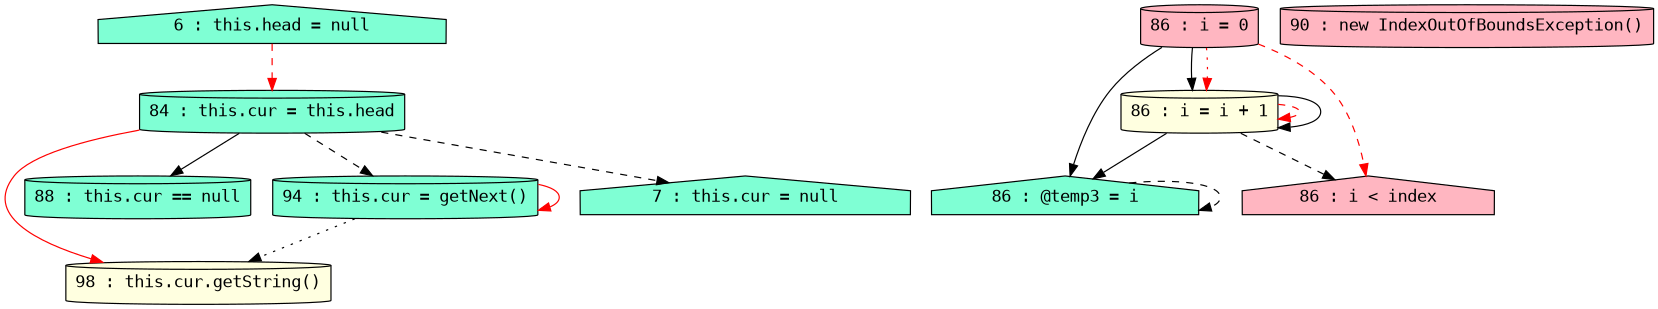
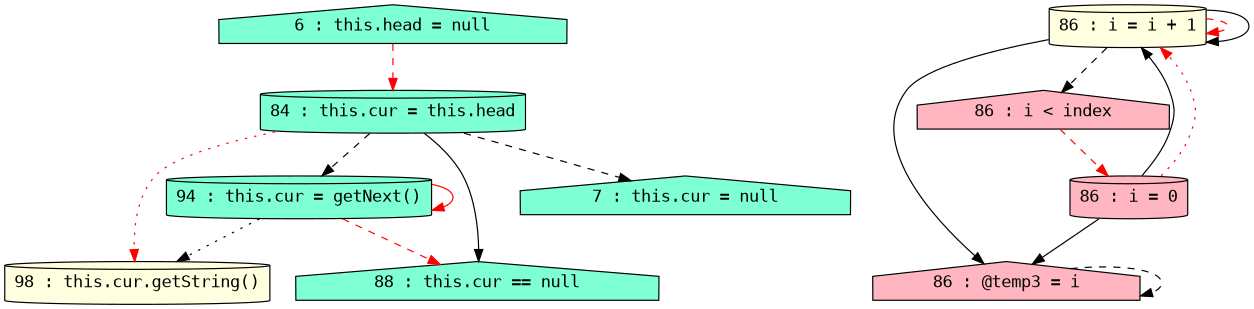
  digraph {
    fontname="DejaVu Sans Mono"
    node [fillcolor=aquamarine fontname="DejaVu Sans Mono" shape=cylinder style=filled]
    edge [color=black fontname="DejaVu Sans Mono" style=dashed]
    "6 : this.head = null" [shape=house]
    "84 : this.cur = this.head"
    "98 : this.cur.getString()" [fillcolor=lightyellow]
-   "88 : this.cur == null"
+   "88 : this.cur == null" [shape=house]
    "94 : this.cur = getNext()"
    "7 : this.cur = null" [shape=house]
    "86 : i = i + 1" [fillcolor=lightyellow]
    "86 : i = 0" [fillcolor=lightpink]
-   "86 : @temp3 = i" [shape=house]
+   "86 : @temp3 = i" [fillcolor=lightpink shape=house]
    "86 : i < index" [fillcolor=lightpink shape=house]
-   "90 : new IndexOutOfBoundsException()" [fillcolor=lightpink]
    "6 : this.head = null" -> "84 : this.cur = this.head" [color=red]
-   "84 : this.cur = this.head" -> "98 : this.cur.getString()" [color=red style=solid]
+   "84 : this.cur = this.head" -> "98 : this.cur.getString()" [color=red style=dotted]
    "84 : this.cur = this.head" -> "88 : this.cur == null" [style=solid]
    "84 : this.cur = this.head" -> "94 : this.cur = getNext()"
    "84 : this.cur = this.head" -> "7 : this.cur = null"
    "94 : this.cur = getNext()" -> "98 : this.cur.getString()" [style=dotted]
+   "94 : this.cur = getNext()" -> "88 : this.cur == null" [color=red]
    "94 : this.cur = getNext()" -> "94 : this.cur = getNext()" [color=red style=solid]
    "86 : i = i + 1" -> "86 : i = i + 1" [color=red]
    "86 : i = i + 1" -> "86 : i = i + 1" [style=solid]
    "86 : i = i + 1" -> "86 : @temp3 = i" [style=solid]
    "86 : i = i + 1" -> "86 : i < index"
    "86 : i = 0" -> "86 : i = i + 1" [style=solid]
    "86 : i = 0" -> "86 : i = i + 1" [color=red style=dotted]
    "86 : i = 0" -> "86 : @temp3 = i" [style=solid]
-   "86 : i = 0" -> "86 : i < index" [color=red]
+   "86 : i < index" -> "86 : i = 0" [color=red]
    "86 : @temp3 = i" -> "86 : @temp3 = i"
  }
